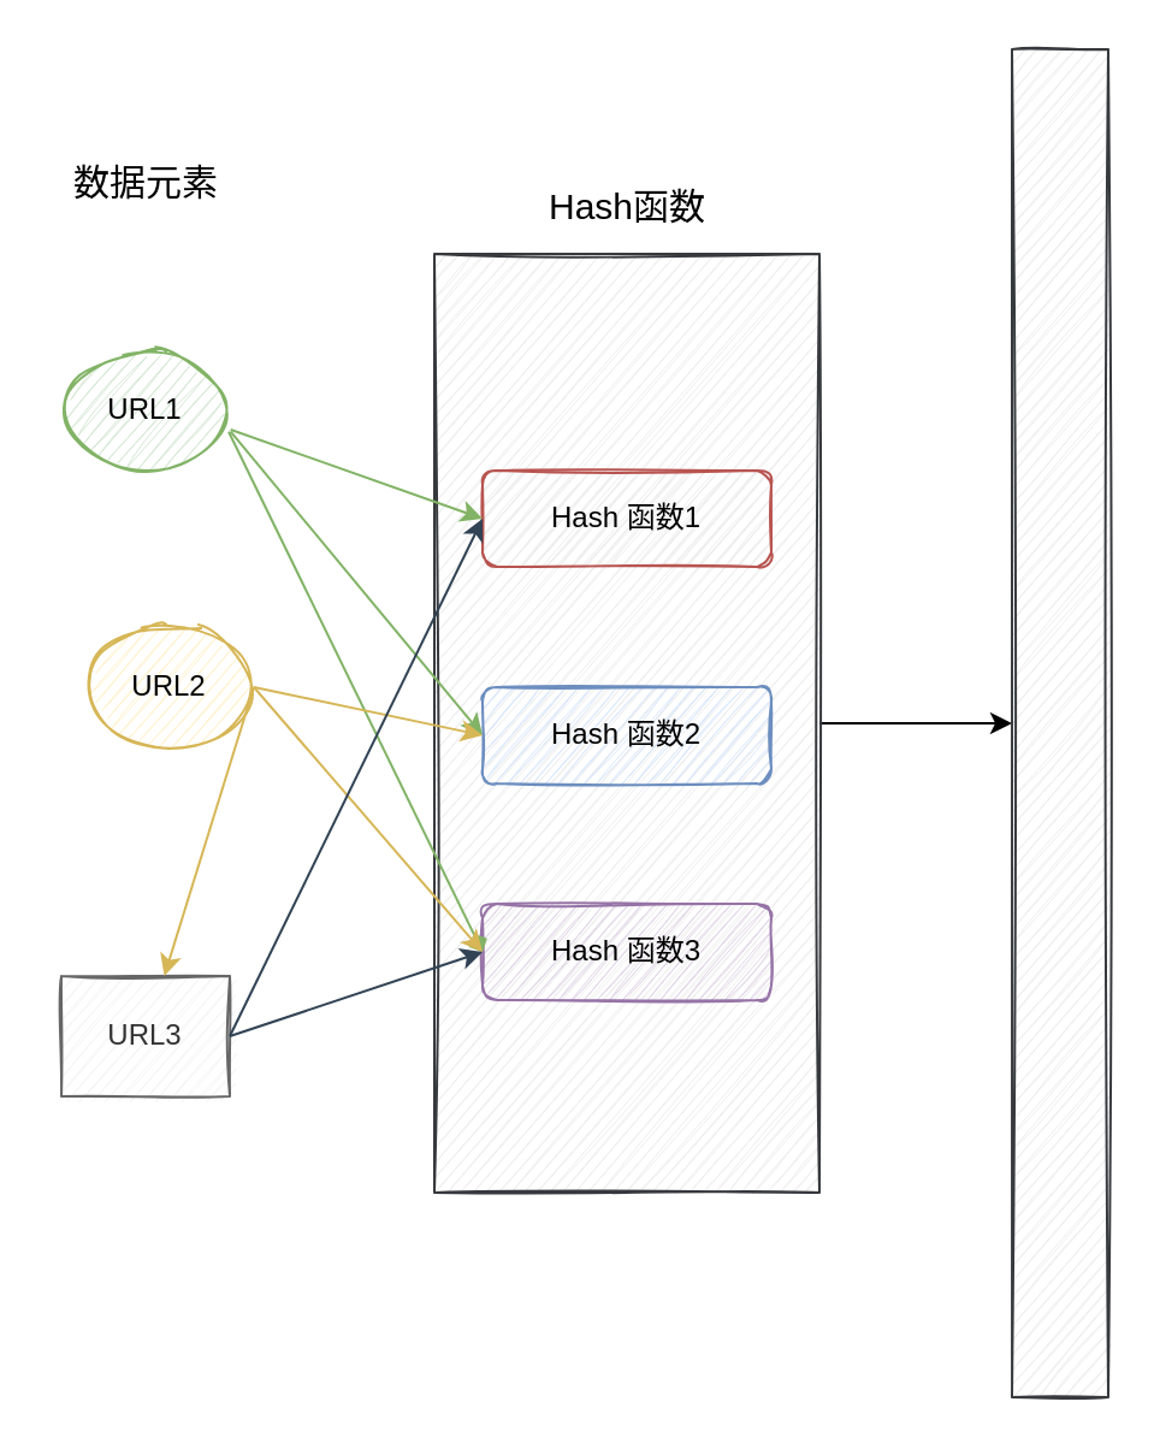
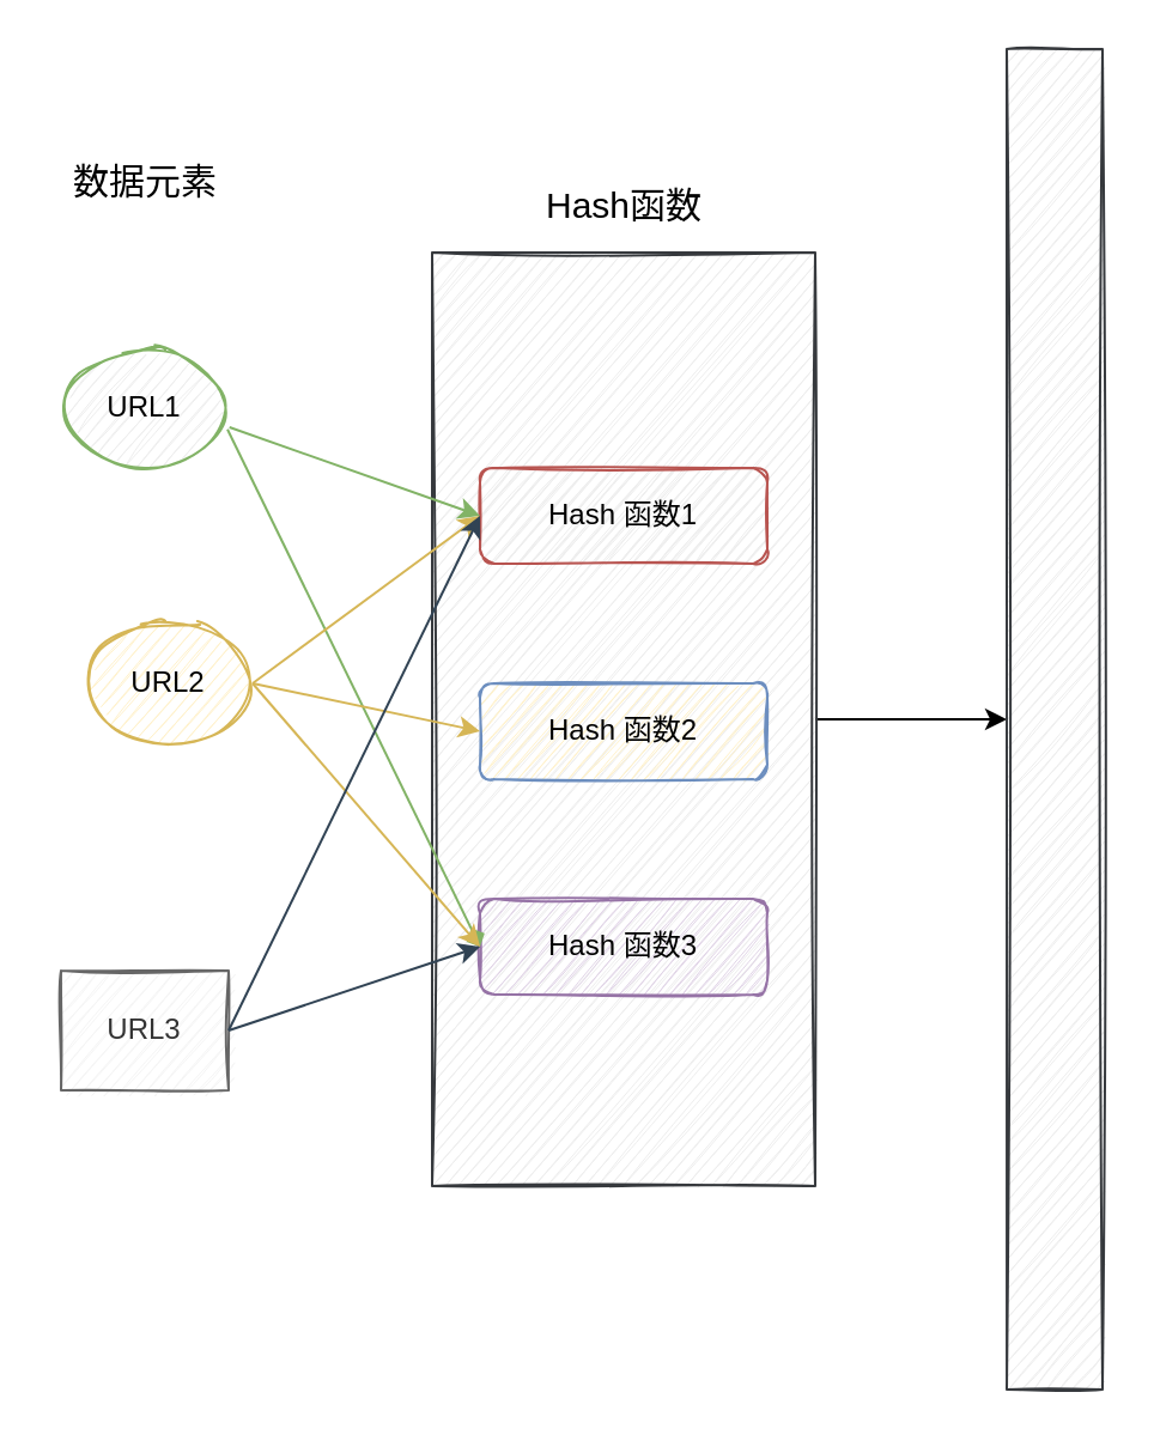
  <mxCell id="0" />
  <mxCell id="1" parent="0" />
  <mxCell id="2" value="" style="edgeStyle=orthogonalEdgeStyle;rounded=0;orthogonalLoop=1;jettySize=auto;html=1;" edge="1" parent="1" source="3" target="20"><mxGeometry relative="1" as="geometry" /></mxCell>
  <mxCell id="3" value="" style="rounded=0;whiteSpace=wrap;html=1;shadow=0;glass=0;sketch=1;gradientDirection=north;fillColor=#eeeeee;strokeColor=#36393d;" vertex="1" parent="1"><mxGeometry x="180" y="105" width="160" height="390" as="geometry" /></mxCell>
  <mxCell id="4" value="Hash 函数1" style="rounded=1;whiteSpace=wrap;html=1;fillColor=#eeeeee;strokeColor=#b85450;shadow=0;sketch=1;glass=0;" vertex="1" parent="1"><mxGeometry x="200" y="195" width="120" height="40" as="geometry" /></mxCell>
- <mxCell id="5" value="Hash 函数2" style="rounded=1;whiteSpace=wrap;html=1;fillColor=#dae8fc;strokeColor=#6c8ebf;shadow=0;sketch=1;glass=0;" vertex="1" parent="1"><mxGeometry x="200" y="285" width="120" height="40" as="geometry" /></mxCell>
+ <mxCell id="5" value="Hash 函数2" style="rounded=1;whiteSpace=wrap;html=1;fillColor=#fff2cc;strokeColor=#6c8ebf;shadow=0;sketch=1;glass=0;" vertex="1" parent="1"><mxGeometry x="200" y="285" width="120" height="40" as="geometry" /></mxCell>
  <mxCell id="6" value="Hash 函数3" style="rounded=1;whiteSpace=wrap;html=1;fillColor=#e1d5e7;strokeColor=#9673a6;shadow=0;sketch=1;glass=0;" vertex="1" parent="1"><mxGeometry x="200" y="375" width="120" height="40" as="geometry" /></mxCell>
  <mxCell id="7" value="&lt;font style=&quot;font-size: 15px&quot;&gt;Hash函数&lt;/font&gt;" style="text;html=1;resizable=0;autosize=1;align=center;verticalAlign=middle;points=[];fillColor=none;strokeColor=none;rounded=0;shadow=0;glass=0;sketch=1;" vertex="1" parent="1"><mxGeometry x="220" y="75" width="80" height="20" as="geometry" /></mxCell>
  <mxCell id="8" value="&lt;span style=&quot;font-size: 15px&quot;&gt;数据元素&lt;/span&gt;" style="text;html=1;resizable=0;autosize=1;align=center;verticalAlign=middle;points=[];fillColor=none;strokeColor=none;rounded=0;shadow=0;glass=0;sketch=1;" vertex="1" parent="1"><mxGeometry x="20" y="65" width="80" height="20" as="geometry" /></mxCell>
- <mxCell id="9" value="URL1" style="ellipse;whiteSpace=wrap;html=1;rounded=1;shadow=0;glass=0;sketch=1;strokeColor=#82b366;fillColor=#d5e8d4;" vertex="1" parent="1"><mxGeometry x="25" y="145" width="70" height="50" as="geometry" /></mxCell>
+ <mxCell id="9" value="URL1" style="ellipse;whiteSpace=wrap;html=1;rounded=1;shadow=0;glass=0;sketch=1;strokeColor=#82b366;fillColor=#eeeeee;" vertex="1" parent="1"><mxGeometry x="25" y="145" width="70" height="50" as="geometry" /></mxCell>
  <mxCell id="10" value="URL2" style="ellipse;whiteSpace=wrap;html=1;rounded=1;shadow=0;glass=0;sketch=1;strokeColor=#d6b656;fillColor=#fff2cc;" vertex="1" parent="1"><mxGeometry x="35" y="260" width="70" height="50" as="geometry" /></mxCell>
  <mxCell id="11" value="URL3" style="whiteSpace=wrap;html=1;shadow=0;glass=0;sketch=1;strokeColor=#666666;fillColor=#f5f5f5;fontColor=#333333;rounded=0;" vertex="1" parent="1"><mxGeometry x="25" y="405" width="70" height="50" as="geometry" /></mxCell>
  <mxCell id="12" value="" style="endArrow=classic;html=1;entryX=0;entryY=0.5;entryDx=0;entryDy=0;exitX=1.005;exitY=0.66;exitDx=0;exitDy=0;exitPerimeter=0;fillColor=#d5e8d4;strokeColor=#82b366;" edge="1" parent="1" source="9" target="4"><mxGeometry width="50" height="50" relative="1" as="geometry"><mxPoint x="370" y="325" as="sourcePoint" /><mxPoint x="420" y="275" as="targetPoint" /></mxGeometry></mxCell>
- <mxCell id="13" value="" style="endArrow=classic;html=1;entryX=0;entryY=0.5;entryDx=0;entryDy=0;exitX=1.005;exitY=0.677;exitDx=0;exitDy=0;exitPerimeter=0;fillColor=#d5e8d4;strokeColor=#82b366;" edge="1" parent="1" source="9" target="5"><mxGeometry width="50" height="50" relative="1" as="geometry"><mxPoint x="105.35" y="188" as="sourcePoint" /><mxPoint x="210" y="225" as="targetPoint" /></mxGeometry></mxCell>
  <mxCell id="14" value="" style="endArrow=diamond;html=1;entryX=0;entryY=0.5;entryDx=0;entryDy=0;exitX=0.993;exitY=0.677;exitDx=0;exitDy=0;exitPerimeter=0;fillColor=#d5e8d4;strokeColor=#82b366;" edge="1" parent="1" source="9" target="6"><mxGeometry width="50" height="50" relative="1" as="geometry"><mxPoint x="105.35" y="188.85" as="sourcePoint" /><mxPoint x="210" y="315" as="targetPoint" /></mxGeometry></mxCell>
- <mxCell id="15" value="" style="endArrow=classic;html=1;exitX=1;exitY=0.5;exitDx=0;exitDy=0;fillColor=#fff2cc;strokeColor=#d6b656;" edge="1" parent="1" source="10" target="11"><mxGeometry width="50" height="50" relative="1" as="geometry"><mxPoint x="370" y="325" as="sourcePoint" /><mxPoint x="420" y="275" as="targetPoint" /></mxGeometry></mxCell>
+ <mxCell id="15" value="" style="endArrow=classic;html=1;exitX=1;exitY=0.5;exitDx=0;exitDy=0;entryX=0;entryY=0.5;entryDx=0;entryDy=0;fillColor=#fff2cc;strokeColor=#d6b656;" edge="1" parent="1" source="10" target="4"><mxGeometry width="50" height="50" relative="1" as="geometry"><mxPoint x="370" y="325" as="sourcePoint" /><mxPoint x="420" y="275" as="targetPoint" /></mxGeometry></mxCell>
  <mxCell id="16" value="" style="endArrow=classic;html=1;entryX=0;entryY=0.5;entryDx=0;entryDy=0;exitX=1;exitY=0.5;exitDx=0;exitDy=0;fillColor=#fff2cc;strokeColor=#d6b656;" edge="1" parent="1" source="10" target="5"><mxGeometry width="50" height="50" relative="1" as="geometry"><mxPoint x="100" y="305" as="sourcePoint" /><mxPoint x="210" y="225" as="targetPoint" /></mxGeometry></mxCell>
  <mxCell id="17" value="" style="endArrow=classic;html=1;entryX=0;entryY=0.5;entryDx=0;entryDy=0;exitX=1;exitY=0.5;exitDx=0;exitDy=0;fillColor=#fff2cc;strokeColor=#d6b656;" edge="1" parent="1" source="10" target="6"><mxGeometry width="50" height="50" relative="1" as="geometry"><mxPoint x="110" y="315" as="sourcePoint" /><mxPoint x="210" y="315" as="targetPoint" /></mxGeometry></mxCell>
  <mxCell id="18" value="" style="endArrow=classic;html=1;entryX=0;entryY=0.5;entryDx=0;entryDy=0;exitX=1;exitY=0.5;exitDx=0;exitDy=0;fillColor=#647687;strokeColor=#314354;" edge="1" parent="1" source="11" target="4"><mxGeometry width="50" height="50" relative="1" as="geometry"><mxPoint x="105" y="315" as="sourcePoint" /><mxPoint x="210" y="405" as="targetPoint" /></mxGeometry></mxCell>
  <mxCell id="19" value="" style="endArrow=classic;html=1;exitX=1;exitY=0.5;exitDx=0;exitDy=0;fillColor=#647687;strokeColor=#314354;" edge="1" parent="1" source="11"><mxGeometry width="50" height="50" relative="1" as="geometry"><mxPoint x="105" y="440" as="sourcePoint" /><mxPoint x="200" y="395" as="targetPoint" /></mxGeometry></mxCell>
  <mxCell id="20" value="" style="rounded=0;whiteSpace=wrap;html=1;shadow=0;glass=0;sketch=1;gradientDirection=north;fillColor=#eeeeee;strokeColor=#36393d;" vertex="1" parent="1"><mxGeometry x="420" y="20" width="40" height="560" as="geometry" /></mxCell>
